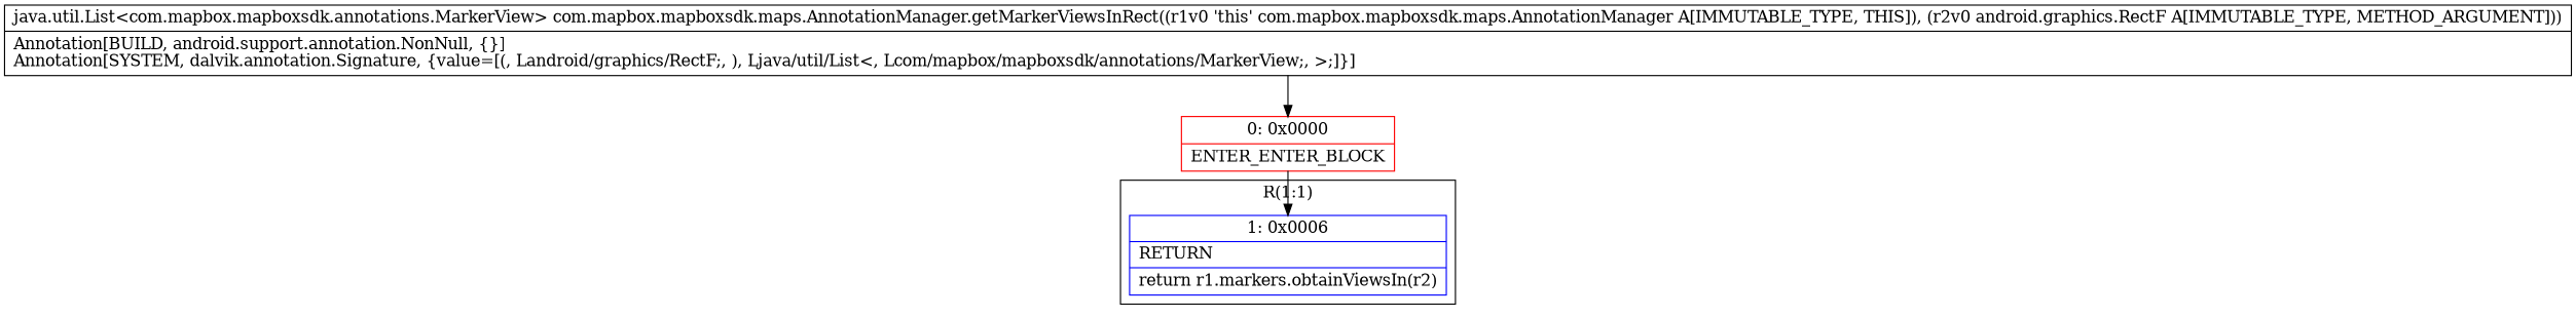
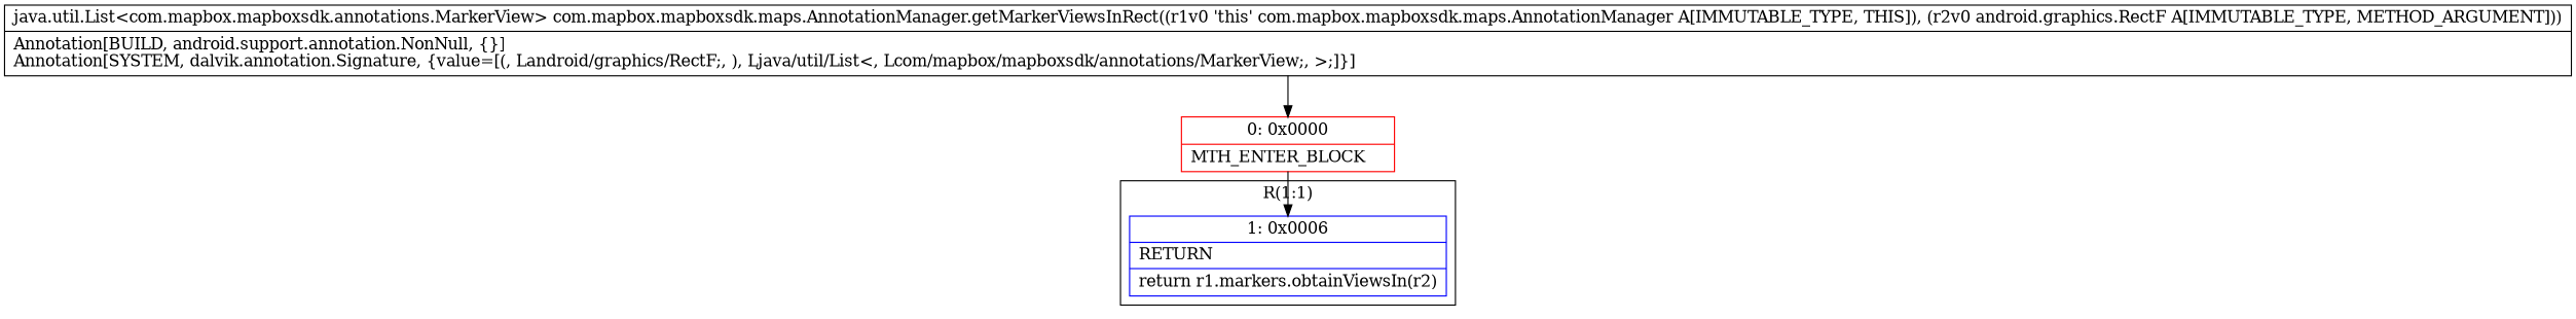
  digraph {
    node [shape=record]
    n1 [color=blue label="{1\:\ 0x0006|RETURN\l|return r1.markers.obtainViewsIn(r2)\l}"]
-   n2 [color=red label="{0\:\ 0x0000|ENTER_ENTER_BLOCK\l}"]
+   n2 [color=red label="{0\:\ 0x0000|MTH_ENTER_BLOCK\l}"]
    n3 [label="{java.util.List\<com.mapbox.mapboxsdk.annotations.MarkerView\> com.mapbox.mapboxsdk.maps.AnnotationManager.getMarkerViewsInRect((r1v0 'this' com.mapbox.mapboxsdk.maps.AnnotationManager A[IMMUTABLE_TYPE, THIS]), (r2v0 android.graphics.RectF A[IMMUTABLE_TYPE, METHOD_ARGUMENT]))  | Annotation[BUILD, android.support.annotation.NonNull, \{\}]\lAnnotation[SYSTEM, dalvik.annotation.Signature, \{value=[(, Landroid\/graphics\/RectF;, ), Ljava\/util\/List\<, Lcom\/mapbox\/mapboxsdk\/annotations\/MarkerView;, \>;]\}]\l}"]
    subgraph cluster_1 {
      label="R(1:1)"
      n1
    }
    n2 -> n1
    n3 -> n2
  }
